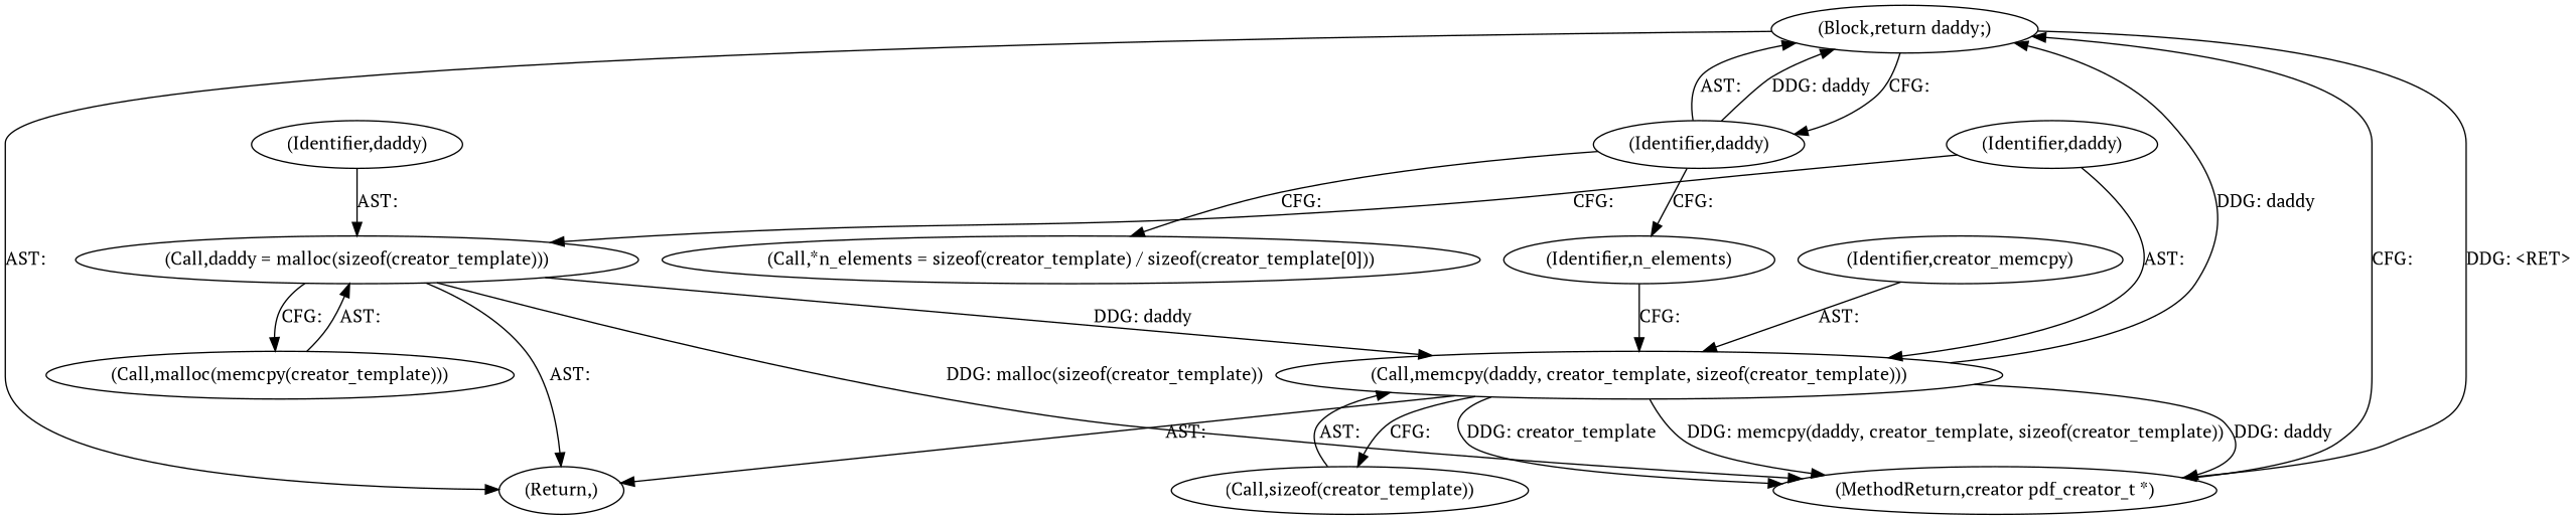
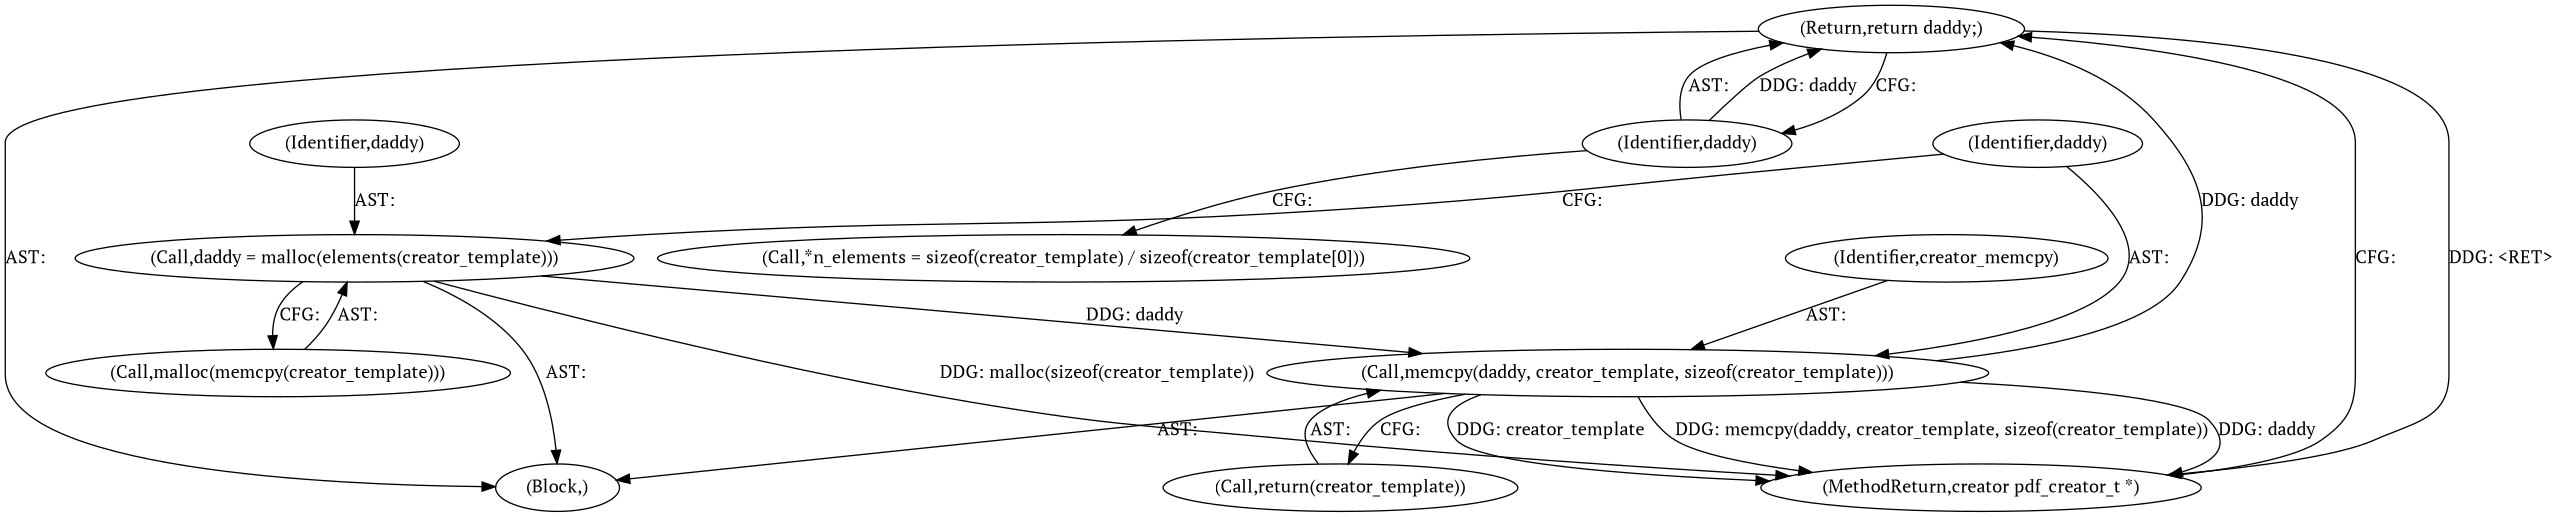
  digraph {
    fontname="PT Serif"
    node [fontname="PT Serif"]
    edge [fontname="PT Serif"]
-   n1 [label="(Block,return daddy;)"]
+   n1 [label="(Return,return daddy;)"]
    n2 [label="(Identifier,daddy)"]
-   n3 [label="(Return,)"]
+   n3 [label="(Block,)"]
    n4 [label="(MethodReturn,creator pdf_creator_t *)"]
    n5 [label="(Call,*n_elements = sizeof(creator_template) / sizeof(creator_template[0]))"]
-   n6 [label="(Identifier,n_elements)"]
    n7 [label="(Call,memcpy(daddy, creator_template, sizeof(creator_template)))"]
-   n8 [label="(Call,sizeof(creator_template))"]
-   n9 [label="(Call,daddy = malloc(sizeof(creator_template)))"]
+   n8 [label="(Call,return(creator_template))"]
+   n9 [label="(Call,daddy = malloc(elements(creator_template)))"]
    n10 [label="(Call,malloc(memcpy(creator_template)))"]
    n11 [label="(Identifier,daddy)"]
    n12 [label="(Identifier,daddy)"]
    n13 [label="(Identifier,creator_memcpy)"]
    n1 -> n2 [label="CFG: "]
    n1 -> n3 [label="AST: "]
    n1 -> n4 [label="DDG: <RET>"]
    n2 -> n1 [label="AST: "]
    n2 -> n1 [label="DDG: daddy"]
    n2 -> n5 [label="CFG: "]
-   n2 -> n6 [label="CFG: "]
    n4 -> n1 [label="CFG: "]
-   n6 -> n7 [label="CFG: "]
    n7 -> n1 [label="DDG: daddy"]
    n7 -> n3 [label="AST: "]
    n7 -> n4 [label="DDG: creator_template"]
    n7 -> n4 [label="DDG: memcpy(daddy, creator_template, sizeof(creator_template))"]
    n7 -> n4 [label="DDG: daddy"]
    n7 -> n8 [label="CFG: "]
    n8 -> n7 [label="AST: "]
    n9 -> n3 [label="AST: "]
    n9 -> n4 [label="DDG: malloc(sizeof(creator_template))"]
    n9 -> n7 [label="DDG: daddy"]
    n9 -> n10 [label="CFG: "]
    n10 -> n9 [label="AST: "]
    n11 -> n7 [label="AST: "]
    n11 -> n9 [label="CFG: "]
    n12 -> n9 [label="AST: "]
    n13 -> n7 [label="AST: "]
  }
